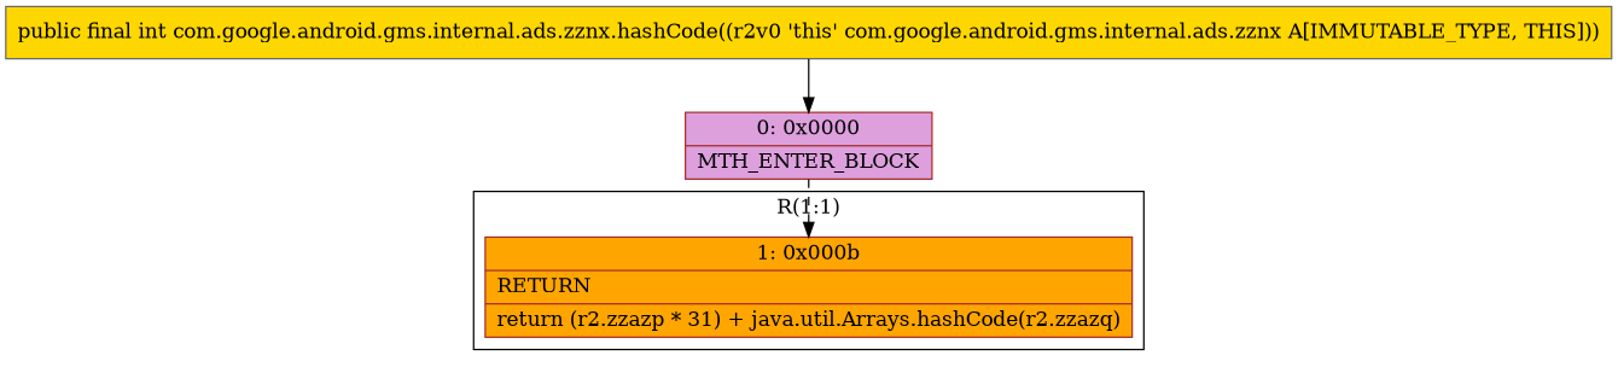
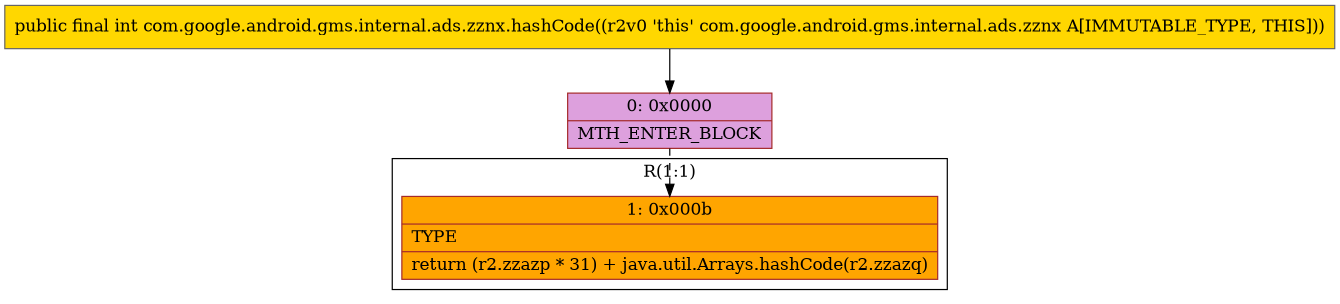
  digraph {
    node [color=brown shape=record style=filled]
-   n1 [label="{1\:\ 0x000b|RETURN\l|return (r2.zzazp * 31) + java.util.Arrays.hashCode(r2.zzazq)\l}" fillcolor=orange]
+   n1 [label="{1\:\ 0x000b|TYPE\l|return (r2.zzazp * 31) + java.util.Arrays.hashCode(r2.zzazq)\l}" fillcolor=orange]
    n2 [label="{0\:\ 0x0000|MTH_ENTER_BLOCK\l}" fillcolor=plum]
    n3 [label="{public final int com.google.android.gms.internal.ads.zznx.hashCode((r2v0 'this' com.google.android.gms.internal.ads.zznx A[IMMUTABLE_TYPE, THIS])) }" fillcolor=gold color=gray40]
    subgraph cluster_1 {
      label="R(1:1)"
      n1
    }
    n2 -> n1 [style=dashed]
    n3 -> n2 [style=solid]
  }
